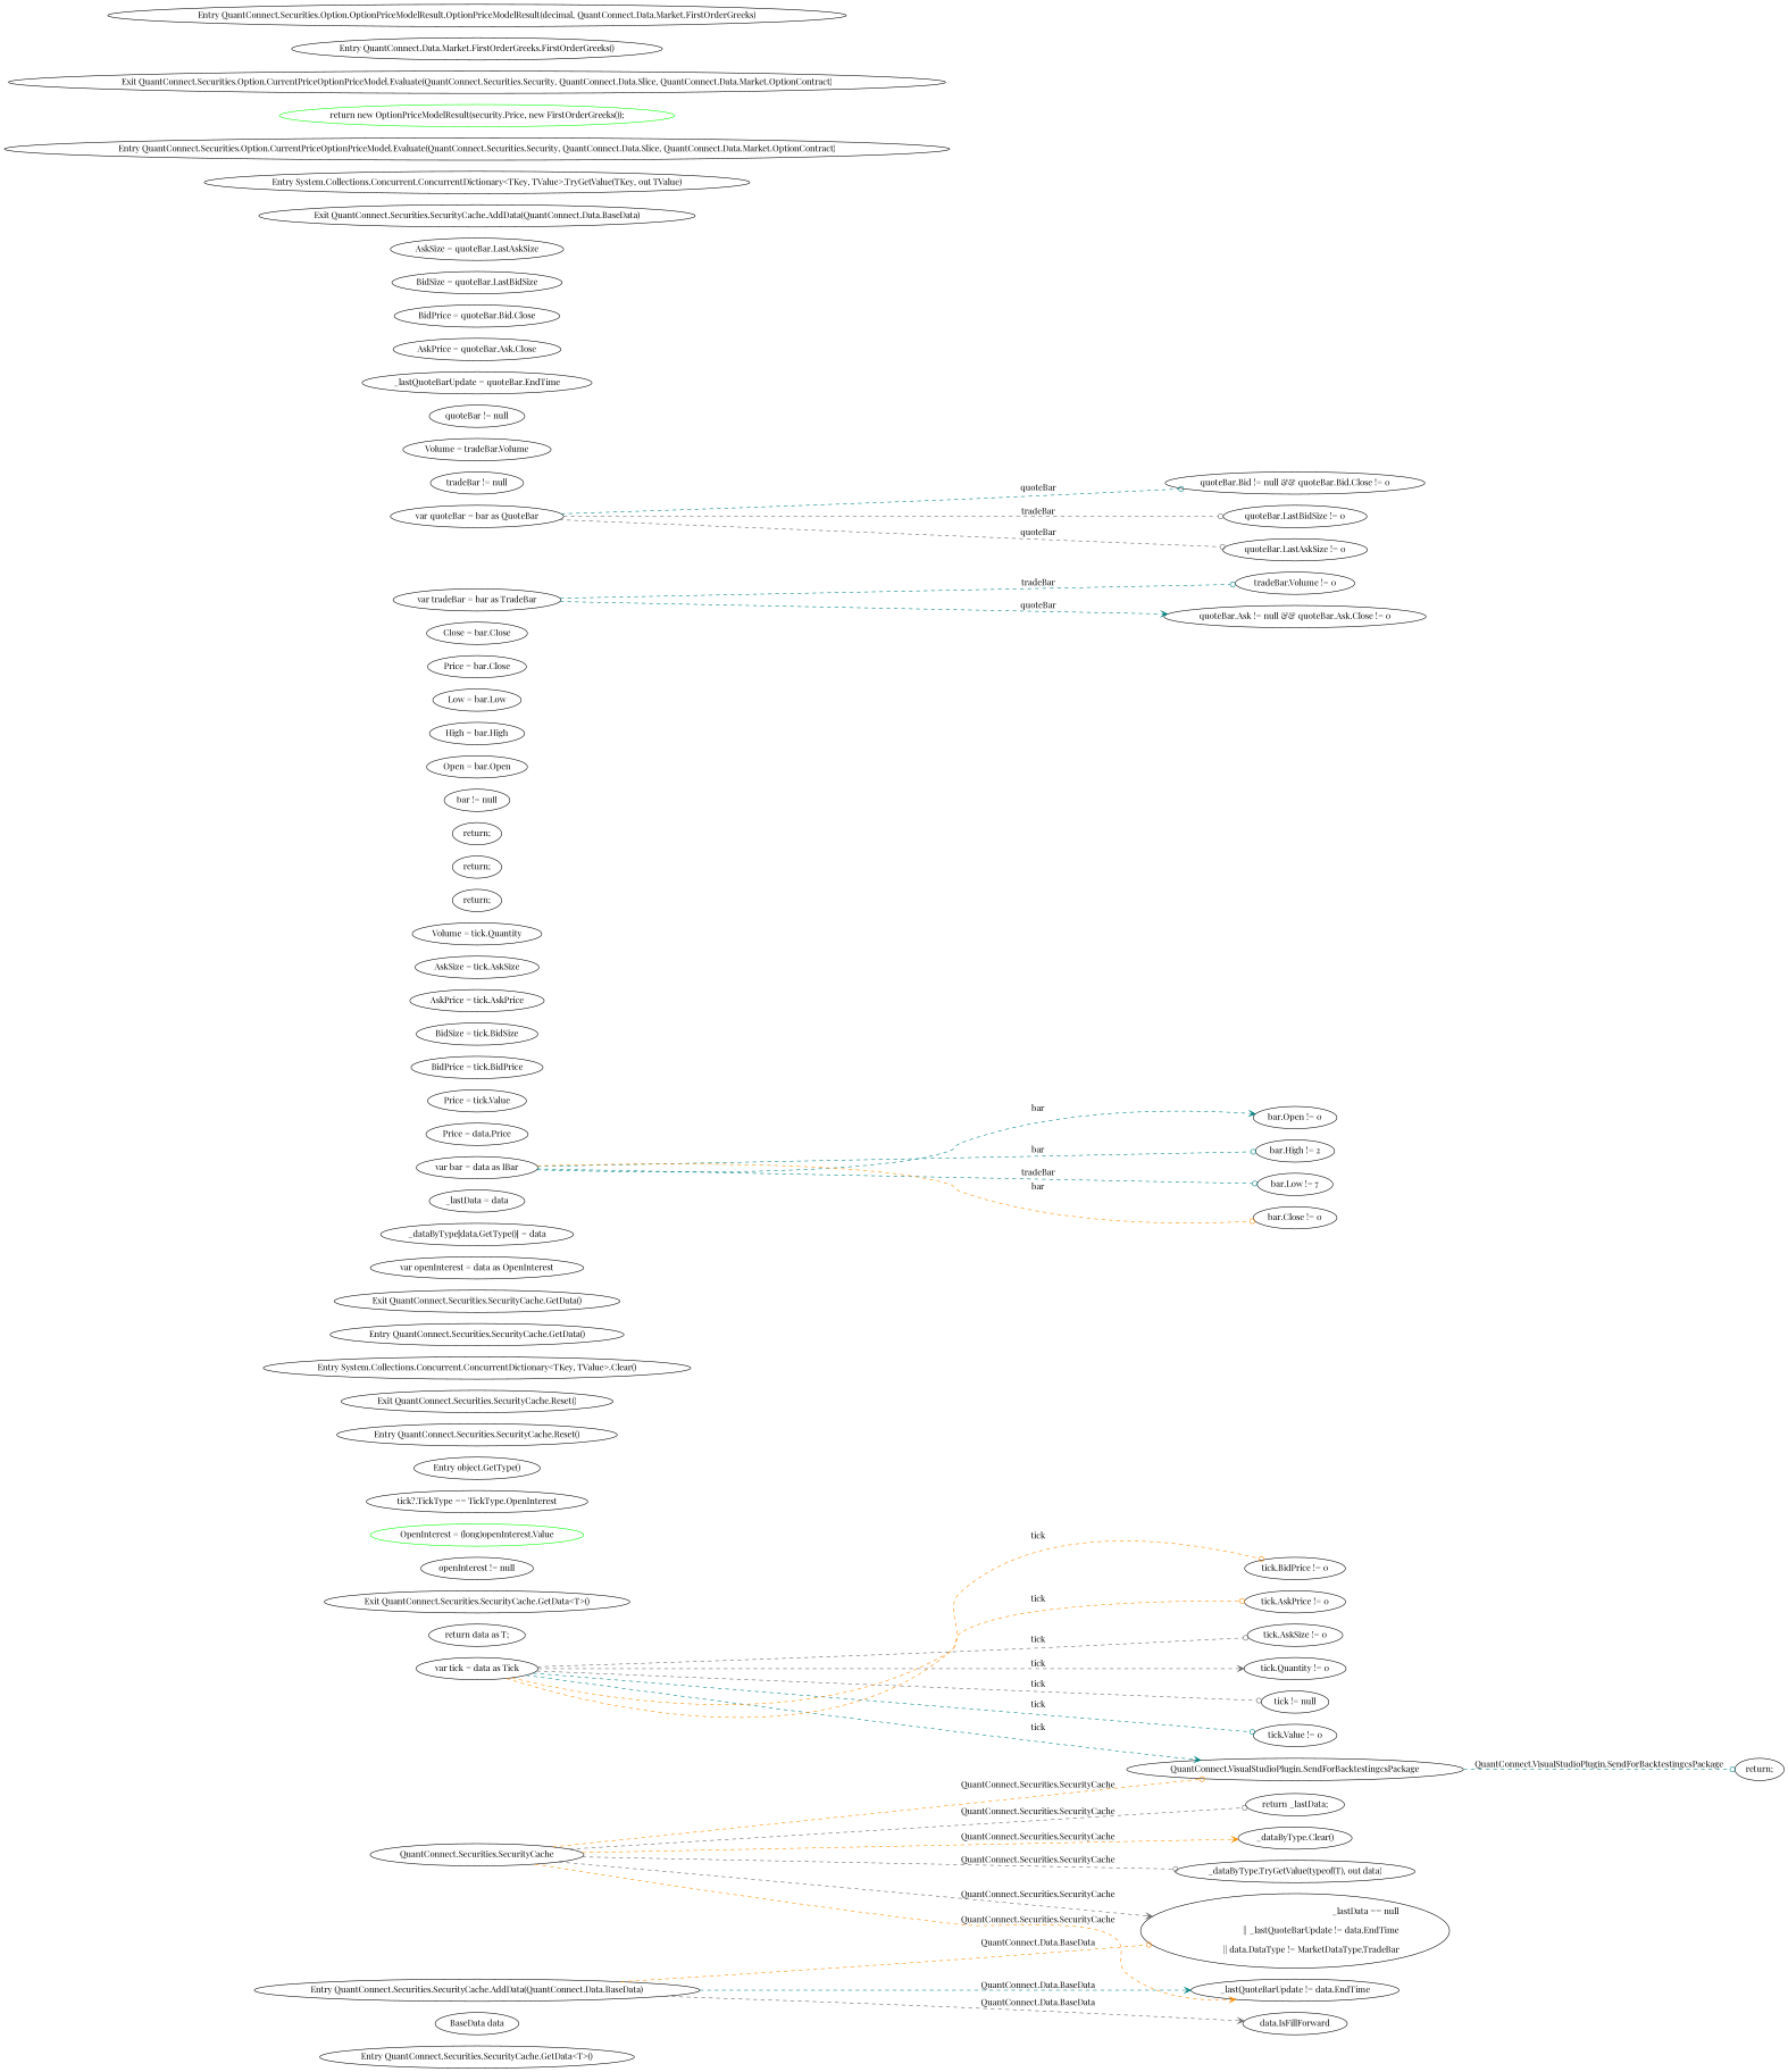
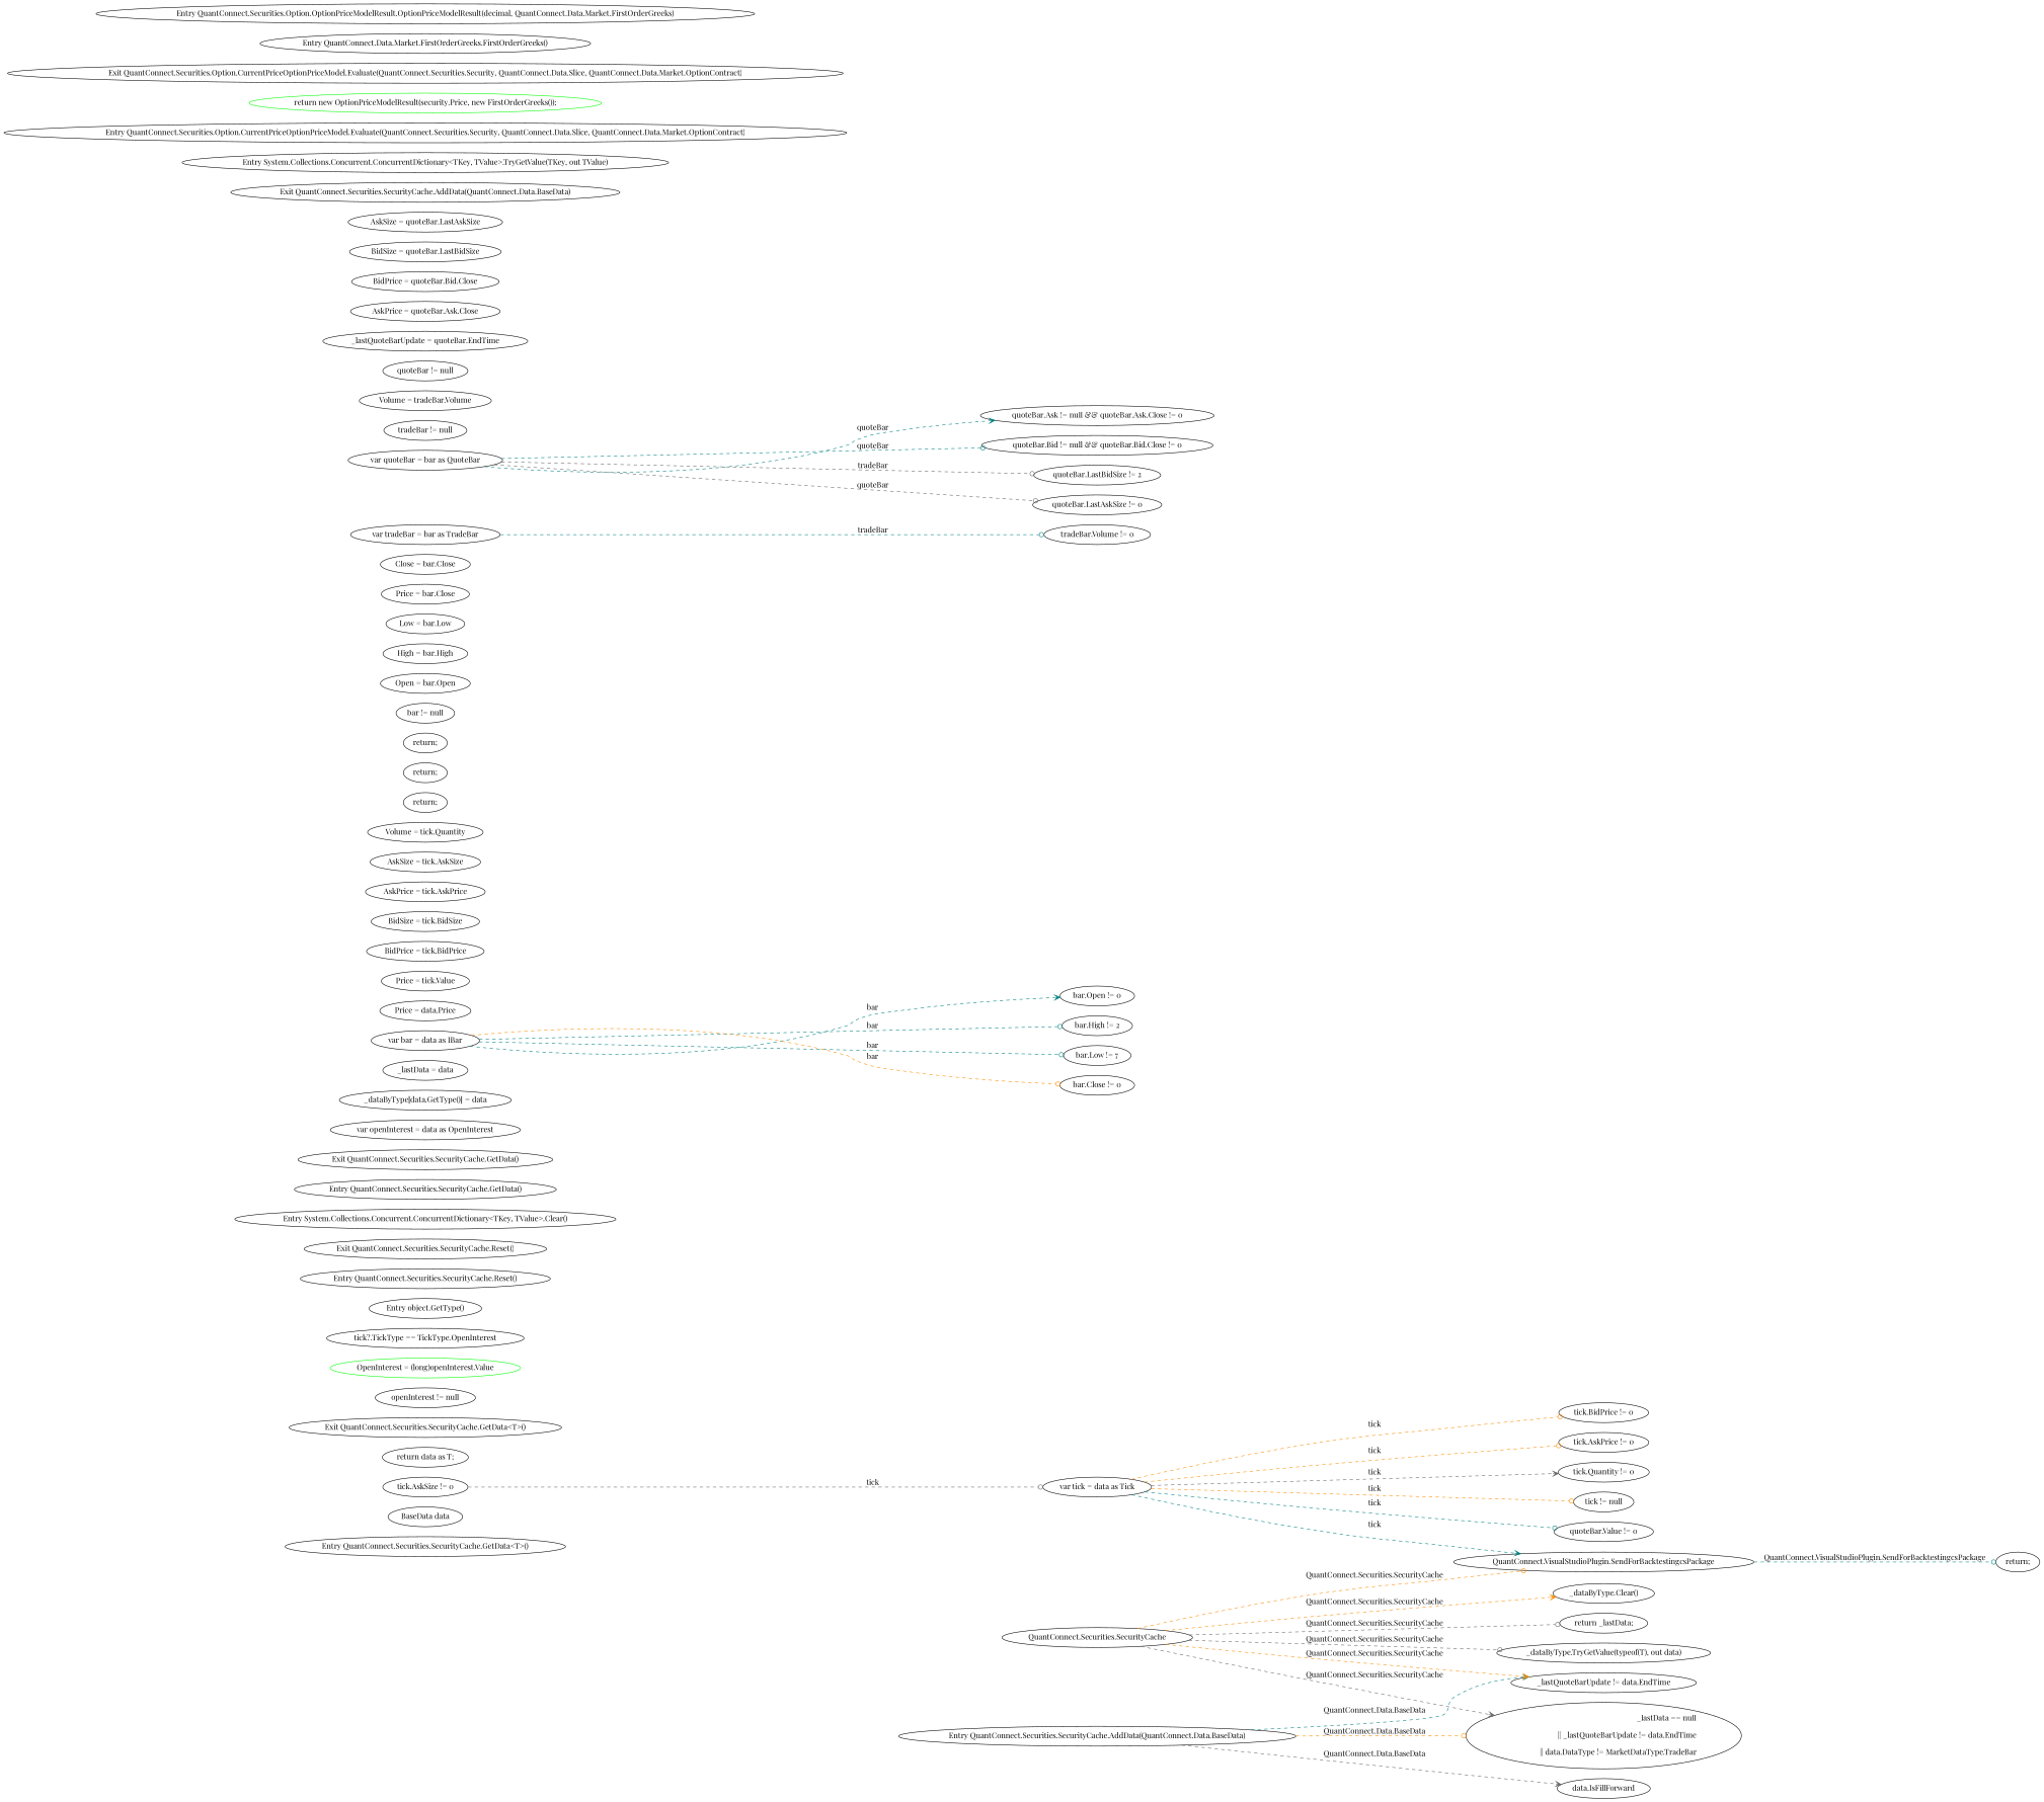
  digraph {
    fontname="Playfair Display"
    rankdir=LR
    node [cluster="QuantConnect.Securities.SecurityCache.AddData(QuantConnect.Data.BaseData)" file="SendForBacktestingcsPackage.cs" fontname="Playfair Display" span="0-0"]
    edge [arrowhead=odot color=teal fontname="Playfair Display" style=dashed]
    n1 [cluster="QuantConnect.Securities.SecurityCache.GetData<T>()" label="Entry QuantConnect.Securities.SecurityCache.GetData<T>()" span="196-196"]
    n2 [cluster="QuantConnect.Securities.SecurityCache.GetData<T>()" label="BaseData data" span="199-199"]
    n3 [cluster="QuantConnect.Securities.SecurityCache.GetData<T>()" label="_dataByType.TryGetValue(typeof(T), out data)" span="200-200"]
    n4 [cluster="QuantConnect.Securities.SecurityCache.GetData<T>()" label="return data as T;" span="201-201"]
    n5 [cluster="QuantConnect.Securities.SecurityCache.GetData<T>()" label="Exit QuantConnect.Securities.SecurityCache.GetData<T>()" span="196-196"]
    n6 [label="openInterest != null" span="101-101"]
    n7 [color=green community=0 label="OpenInterest = (long)openInterest.Value" prediction=0 span="103-103"]
    n8 [label="return;" span="104-104"]
    n9 [label="var tick = data as Tick" span="107-107"]
    n10 [label="QuantConnect.VisualStudioPlugin.SendForBacktestingcsPackage" span=""]
    n11 [label="tick != null" span="130-130"]
-   n12 [label="tick.Value != 0" span="132-132"]
+   n12 [label="quoteBar.Value != 0" span="132-132"]
    n13 [label="tick.BidPrice != 0" span="134-134"]
    n14 [label="tick.AskPrice != 0" span="137-137"]
    n15 [label="tick.AskSize != 0" span="138-138"]
    n16 [label="tick.Quantity != 0" span="140-140"]
    n17 [label="tick?.TickType == TickType.OpenInterest" span="108-108"]
    n18 [cluster="object.GetType()" label="Entry object.GetType()"]
    n19 [cluster="QuantConnect.Securities.SecurityCache.Reset()" label="Entry QuantConnect.Securities.SecurityCache.Reset()" span="207-207"]
    n20 [cluster="QuantConnect.Securities.SecurityCache.Reset()" label="_dataByType.Clear()" span="209-209"]
    n21 [cluster="QuantConnect.Securities.SecurityCache.Reset()" label="Exit QuantConnect.Securities.SecurityCache.Reset()" span="207-207"]
    n22 [cluster="System.Collections.Concurrent.ConcurrentDictionary<TKey, TValue>.Clear()" label="Entry System.Collections.Concurrent.ConcurrentDictionary<TKey, TValue>.Clear()"]
    n23 [cluster="QuantConnect.Securities.SecurityCache.GetData()" label="Entry QuantConnect.Securities.SecurityCache.GetData()" span="186-186"]
    n24 [cluster="QuantConnect.Securities.SecurityCache.GetData()" label="return _lastData;" span="188-188"]
    n25 [cluster="QuantConnect.Securities.SecurityCache.GetData()" label="Exit QuantConnect.Securities.SecurityCache.GetData()" span="186-186"]
    n26 [label="Entry QuantConnect.Securities.SecurityCache.AddData(QuantConnect.Data.BaseData)" span="98-98"]
    n27 [label="data.IsFillForward" span="115-115"]
    n28 [label="_lastData == null\r\n              || _lastQuoteBarUpdate != data.EndTime\r\n              || data.DataType != MarketDataType.TradeBar" span="123-125"]
    n29 [label="_lastQuoteBarUpdate != data.EndTime" span="148-148"]
    n30 [label="var openInterest = data as OpenInterest" span="100-100"]
    n31 [label="_dataByType[data.GetType()] = data" span="118-118"]
    n32 [label="_lastData = data" span="127-127"]
    n33 [label="var bar = data as IBar" span="145-145"]
    n34 [label="bar.Open != 0" span="150-150"]
    n35 [label="bar.High != 2" span="151-151"]
    n36 [label="bar.Low != 7" span="152-152"]
    n37 [label="bar.Close != 0" span="153-153"]
    n38 [label="Price = data.Price" span="178-178"]
    n39 [label="Price = tick.Value" span="132-132"]
    n40 [label="BidPrice = tick.BidPrice" span="134-134"]
    n41 [label="BidSize = tick.BidSize" span="135-135"]
    n42 [label="AskPrice = tick.AskPrice" span="137-137"]
    n43 [label="AskSize = tick.AskSize" span="138-138"]
    n44 [label="Volume = tick.Quantity" span="140-140"]
    n45 [label="return;" span="111-111"]
    n46 [label="return;" span="115-115"]
    n47 [label="return;" span="142-142"]
    n48 [label="bar != null" span="146-146"]
    n49 [label="Open = bar.Open" span="150-150"]
    n50 [label="High = bar.High" span="151-151"]
    n51 [label="Low = bar.Low" span="152-152"]
    n52 [label="Price = bar.Close" span="155-155"]
    n53 [label="Close = bar.Close" span="156-156"]
    n54 [label="var tradeBar = bar as TradeBar" span="160-160"]
    n55 [label="tradeBar.Volume != 0" span="163-163"]
    n56 [label="var quoteBar = bar as QuoteBar" span="166-166"]
    n57 [label="quoteBar.Ask != null && quoteBar.Ask.Close != 0" span="170-170"]
    n58 [label="quoteBar.Bid != null && quoteBar.Bid.Close != 0" span="171-171"]
-   n59 [label="quoteBar.LastBidSize != 0" span="172-172"]
+   n59 [label="quoteBar.LastBidSize != 2" span="172-172"]
    n60 [label="quoteBar.LastAskSize != 0" span="173-173"]
    n61 [label="tradeBar != null" span="161-161"]
    n62 [label="Volume = tradeBar.Volume" span="163-163"]
    n63 [label="quoteBar != null" span="167-167"]
    n64 [label="_lastQuoteBarUpdate = quoteBar.EndTime" span="169-169"]
    n65 [label="AskPrice = quoteBar.Ask.Close" span="170-170"]
    n66 [label="BidPrice = quoteBar.Bid.Close" span="171-171"]
    n67 [label="BidSize = quoteBar.LastBidSize" span="172-172"]
    n68 [label="AskSize = quoteBar.LastAskSize" span="173-173"]
    n69 [label="Exit QuantConnect.Securities.SecurityCache.AddData(QuantConnect.Data.BaseData)" span="98-98"]
    n70 [cluster="System.Collections.Concurrent.ConcurrentDictionary<TKey, TValue>.TryGetValue(TKey, out TValue)" label="Entry System.Collections.Concurrent.ConcurrentDictionary<TKey, TValue>.TryGetValue(TKey, out TValue)"]
    n71 [label="QuantConnect.Securities.SecurityCache" cluster="" span=""]
    n72 [cluster="QuantConnect.Securities.Option.CurrentPriceOptionPriceModel.Evaluate(QuantConnect.Securities.Security, QuantConnect.Data.Slice, QuantConnect.Data.Market.OptionContract)" file="SolutionExplorerMenuCommand.cs" label="Entry QuantConnect.Securities.Option.CurrentPriceOptionPriceModel.Evaluate(QuantConnect.Securities.Security, QuantConnect.Data.Slice, QuantConnect.Data.Market.OptionContract)" span="37-37"]
    n73 [cluster="QuantConnect.Securities.Option.CurrentPriceOptionPriceModel.Evaluate(QuantConnect.Securities.Security, QuantConnect.Data.Slice, QuantConnect.Data.Market.OptionContract)" color=green community=0 file="SolutionExplorerMenuCommand.cs" label="return new OptionPriceModelResult(security.Price, new FirstOrderGreeks());" prediction=1 span="39-39"]
    n74 [cluster="QuantConnect.Securities.Option.CurrentPriceOptionPriceModel.Evaluate(QuantConnect.Securities.Security, QuantConnect.Data.Slice, QuantConnect.Data.Market.OptionContract)" file="SolutionExplorerMenuCommand.cs" label="Exit QuantConnect.Securities.Option.CurrentPriceOptionPriceModel.Evaluate(QuantConnect.Securities.Security, QuantConnect.Data.Slice, QuantConnect.Data.Market.OptionContract)" span="37-37"]
    n75 [cluster="QuantConnect.Data.Market.FirstOrderGreeks.FirstOrderGreeks()" file="SolutionExplorerMenuCommand.cs" label="Entry QuantConnect.Data.Market.FirstOrderGreeks.FirstOrderGreeks()" span="89-89"]
    n76 [cluster="QuantConnect.Securities.Option.OptionPriceModelResult.OptionPriceModelResult(decimal, QuantConnect.Data.Market.FirstOrderGreeks)" file="SolutionExplorerMenuCommand.cs" label="Entry QuantConnect.Securities.Option.OptionPriceModelResult.OptionPriceModelResult(decimal, QuantConnect.Data.Market.FirstOrderGreeks)" span="45-45"]
    n9 -> n10 [arrowhead=vee label=tick]
-   n9 -> n11 [color=gray40 label=tick]
+   n9 -> n11 [color=darkorange label=tick]
    n9 -> n12 [label=tick]
    n9 -> n13 [color=darkorange label=tick]
    n9 -> n14 [color=darkorange label=tick]
-   n9 -> n15 [color=gray40 label=tick]
+   n15 -> n9 [color=gray40 label=tick]
    n9 -> n16 [arrowhead=vee color=gray40 label=tick]
    n10 -> n8 [label="QuantConnect.VisualStudioPlugin.SendForBacktestingcsPackage"]
    n26 -> n27 [arrowhead=vee color=gray40 label="QuantConnect.Data.BaseData"]
    n26 -> n28 [color=darkorange label="QuantConnect.Data.BaseData"]
    n26 -> n29 [arrowhead=vee label="QuantConnect.Data.BaseData"]
    n33 -> n34 [arrowhead=vee label=bar]
    n33 -> n35 [label=bar]
-   n33 -> n36 [label=tradeBar]
+   n33 -> n36 [label=bar]
    n33 -> n37 [color=darkorange label=bar]
    n54 -> n55 [label=tradeBar]
-   n54 -> n57 [arrowhead=vee label=quoteBar]
+   n56 -> n57 [arrowhead=vee label=quoteBar]
    n56 -> n58 [label=quoteBar]
    n56 -> n59 [color=gray40 label=tradeBar]
    n56 -> n60 [color=gray40 label=quoteBar]
    n71 -> n3 [color=gray40 label="QuantConnect.Securities.SecurityCache"]
    n71 -> n10 [color=darkorange label="QuantConnect.Securities.SecurityCache"]
    n71 -> n20 [arrowhead=vee color=darkorange label="QuantConnect.Securities.SecurityCache"]
    n71 -> n24 [color=gray40 label="QuantConnect.Securities.SecurityCache"]
    n71 -> n28 [arrowhead=vee color=gray40 label="QuantConnect.Securities.SecurityCache"]
    n71 -> n29 [arrowhead=vee color=darkorange label="QuantConnect.Securities.SecurityCache"]
  }
